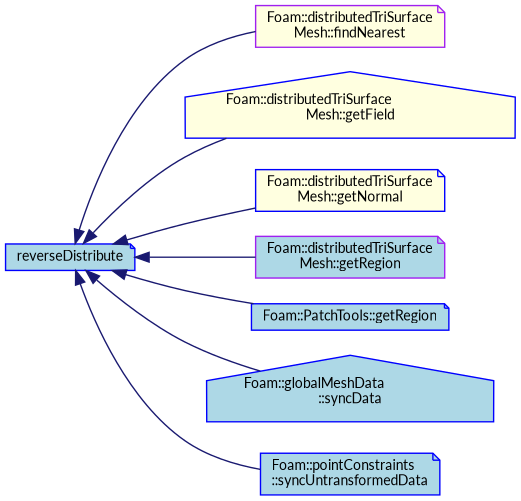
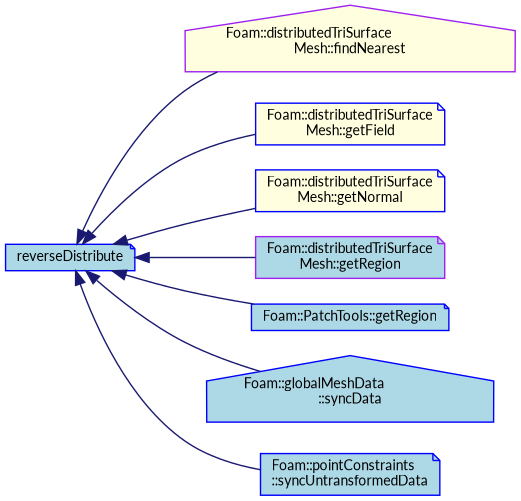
  digraph {
    fontname=Lato
    rankdir=LR
    node [color=blue fillcolor=lightblue fontname=Lato fontsize=10 shape=note style=filled]
    edge [color=midnightblue dir=back fontname=Lato fontsize=10 labelfontname=Helvetica labelfontsize=10 style=solid]
    n1 [fontcolor=black height=0.2 label=reverseDistribute width=0.4]
-   n2 [color=purple fillcolor=lightyellow height=0.2 label="Foam::distributedTriSurface\lMesh::findNearest" width=0.4]
-   n3 [fillcolor=lightyellow height=0.2 label="Foam::distributedTriSurface\lMesh::getField" shape=house width=0.4]
+   n2 [color=purple fillcolor=lightyellow height=0.2 label="Foam::distributedTriSurface\lMesh::findNearest" shape=house width=0.4]
+   n3 [fillcolor=lightyellow height=0.2 label="Foam::distributedTriSurface\lMesh::getField" width=0.4]
    n4 [fillcolor=lightyellow height=0.2 label="Foam::distributedTriSurface\lMesh::getNormal" width=0.4]
    n5 [color=purple height=0.2 label="Foam::distributedTriSurface\lMesh::getRegion" width=0.4]
    n6 [height=0.2 label="Foam::PatchTools::getRegion" width=0.4]
    n7 [height=0.2 label="Foam::globalMeshData\l::syncData" shape=house width=0.4]
    n8 [height=0.2 label="Foam::pointConstraints\l::syncUntransformedData" width=0.4]
    n1 -> n2
    n1 -> n3
    n1 -> n4
    n1 -> n5
    n1 -> n6
    n1 -> n7
    n1 -> n8
  }
